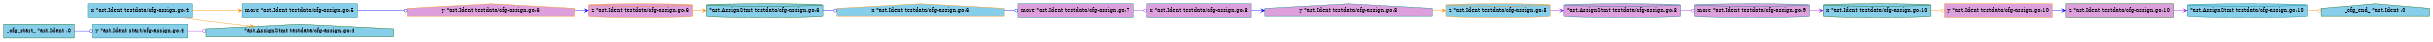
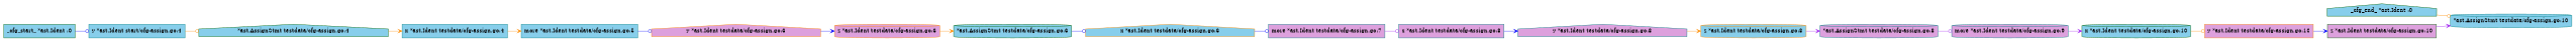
  digraph {
    rankdir=LR
    node [color=teal fillcolor=skyblue shape=box style=filled]
    edge [arrowhead=vee color=blue]
    n1 [color=darkgreen label="_cfg_end_ *ast.Ident :0" shape=house]
    n2 [label="*ast.AssignStmt testdata/cfg-assign.go:10" shape=cylinder]
    n3 [color=darkgreen fillcolor=plum label="z *ast.Ident testdata/cfg-assign.go:10"]
    n4 [color=darkorange fillcolor=plum label="y *ast.Ident testdata/cfg-assign.go:10"]
    n5 [color=darkgreen label="x *ast.Ident testdata/cfg-assign.go:10" shape=cylinder]
    n6 [fillcolor=plum label="more *ast.Ident testdata/cfg-assign.go:9" shape=cylinder]
    n7 [fillcolor=plum label="*ast.AssignStmt testdata/cfg-assign.go:8" shape=cylinder]
    n8 [color=darkorange label="z *ast.Ident testdata/cfg-assign.go:8" shape=cylinder]
    n9 [fillcolor=plum label="y *ast.Ident testdata/cfg-assign.go:8" shape=house]
    n10 [fillcolor=plum label="x *ast.Ident testdata/cfg-assign.go:8"]
    n11 [fillcolor=plum label="more *ast.Ident testdata/cfg-assign.go:7"]
    n12 [color=darkorange label="x *ast.Ident testdata/cfg-assign.go:6" shape=house]
    n13 [color=darkgreen label="*ast.AssignStmt testdata/cfg-assign.go:6" shape=cylinder]
    n14 [color=darkorange fillcolor=plum label="z *ast.Ident testdata/cfg-assign.go:6" shape=cylinder]
    n15 [color=darkorange fillcolor=plum label="y *ast.Ident testdata/cfg-assign.go:6" shape=house]
    n16 [label="more *ast.Ident testdata/cfg-assign.go:5"]
    n17 [label="x *ast.Ident testdata/cfg-assign.go:4"]
    n18 [color=darkgreen label="*ast.AssignStmt testdata/cfg-assign.go:4" shape=house]
    n19 [label="y *ast.Ident start/cfg-assign.go:4"]
    n20 [color=darkgreen label="_cfg_start_ *ast.Ident :0"]
-   n2 -> n1 [arrowhead=odot color=darkorange]
+   n1 -> n2 [arrowhead=odot color=darkorange]
    n3 -> n2 [color=purple]
    n4 -> n3
    n5 -> n4 [arrowhead=odot color=darkorange]
    n6 -> n5 [color=purple]
    n7 -> n6 [arrowhead=odot color=purple]
    n8 -> n7 [color=purple]
    n9 -> n8 [color=darkorange]
    n10 -> n9
    n11 -> n10 [arrowhead=odot color=purple]
    n12 -> n11 [arrowhead=odot]
    n13 -> n12 [arrowhead=odot]
    n14 -> n13 [color=darkorange]
    n15 -> n14
    n16 -> n15 [arrowhead=odot]
    n17 -> n16 [color=darkorange]
-   n17 -> n18 [color=darkorange]
-   n19 -> n18 [arrowhead=odot color=purple]
+   n18 -> n17 [color=darkorange]
+   n19 -> n18 [arrowhead=odot color=darkorange]
    n20 -> n19 [arrowhead=odot]
  }
